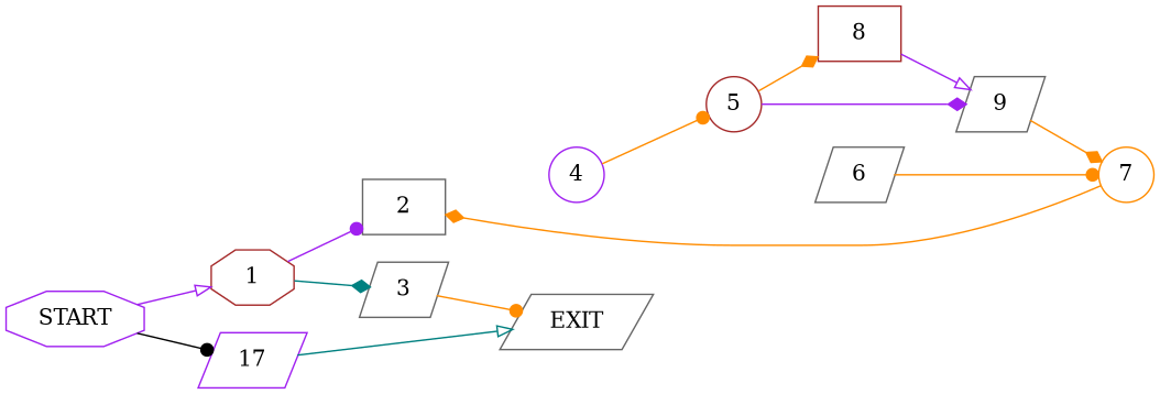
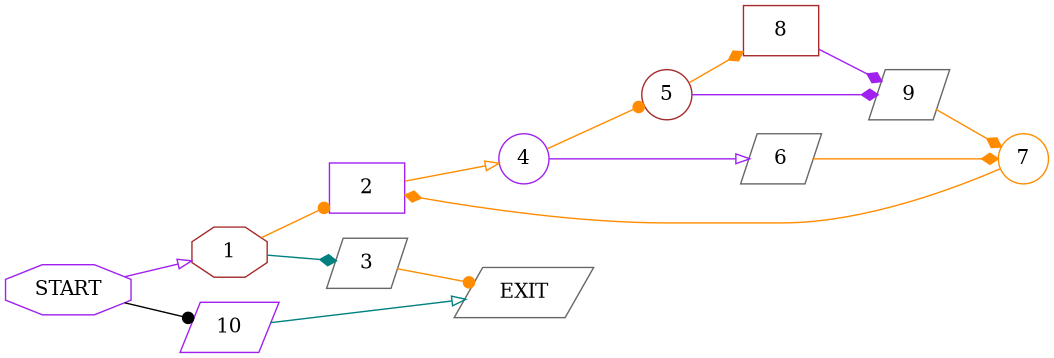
  digraph {
    rankdir=LR
    node [color=gray40 shape=parallelogram]
    edge [arrowhead=onormal color=darkorange]
    n1 [color=purple label=START shape=octagon]
    1 [color=brown shape=octagon]
-   10 [color=purple label=17]
-   2 [shape=box]
+   10 [color=purple]
+   2 [color=purple shape=box]
    3
    n6 [label=EXIT]
    4 [color=purple shape=circle]
    5 [color=brown shape=circle]
    6
    8 [color=brown shape=box]
    9
    7 [color=darkorange shape=circle]
    n1 -> 1 [color=purple]
    n1 -> 10 [arrowhead=dot color=black]
-   1 -> 2 [arrowhead=dot color=purple]
+   1 -> 2 [arrowhead=dot]
    1 -> 3 [arrowhead=diamond color=teal]
    10 -> n6 [color=teal]
+   2 -> 4
    3 -> n6 [arrowhead=dot]
    4 -> 5 [arrowhead=dot]
+   4 -> 6 [color=purple]
    5 -> 8 [arrowhead=diamond]
    5 -> 9 [arrowhead=diamond color=purple]
-   6 -> 7 [arrowhead=dot]
-   8 -> 9 [color=purple]
+   6 -> 7 [arrowhead=diamond]
+   8 -> 9 [arrowhead=diamond color=purple]
    9 -> 7 [arrowhead=diamond]
    7 -> 2 [arrowhead=diamond]
  }
